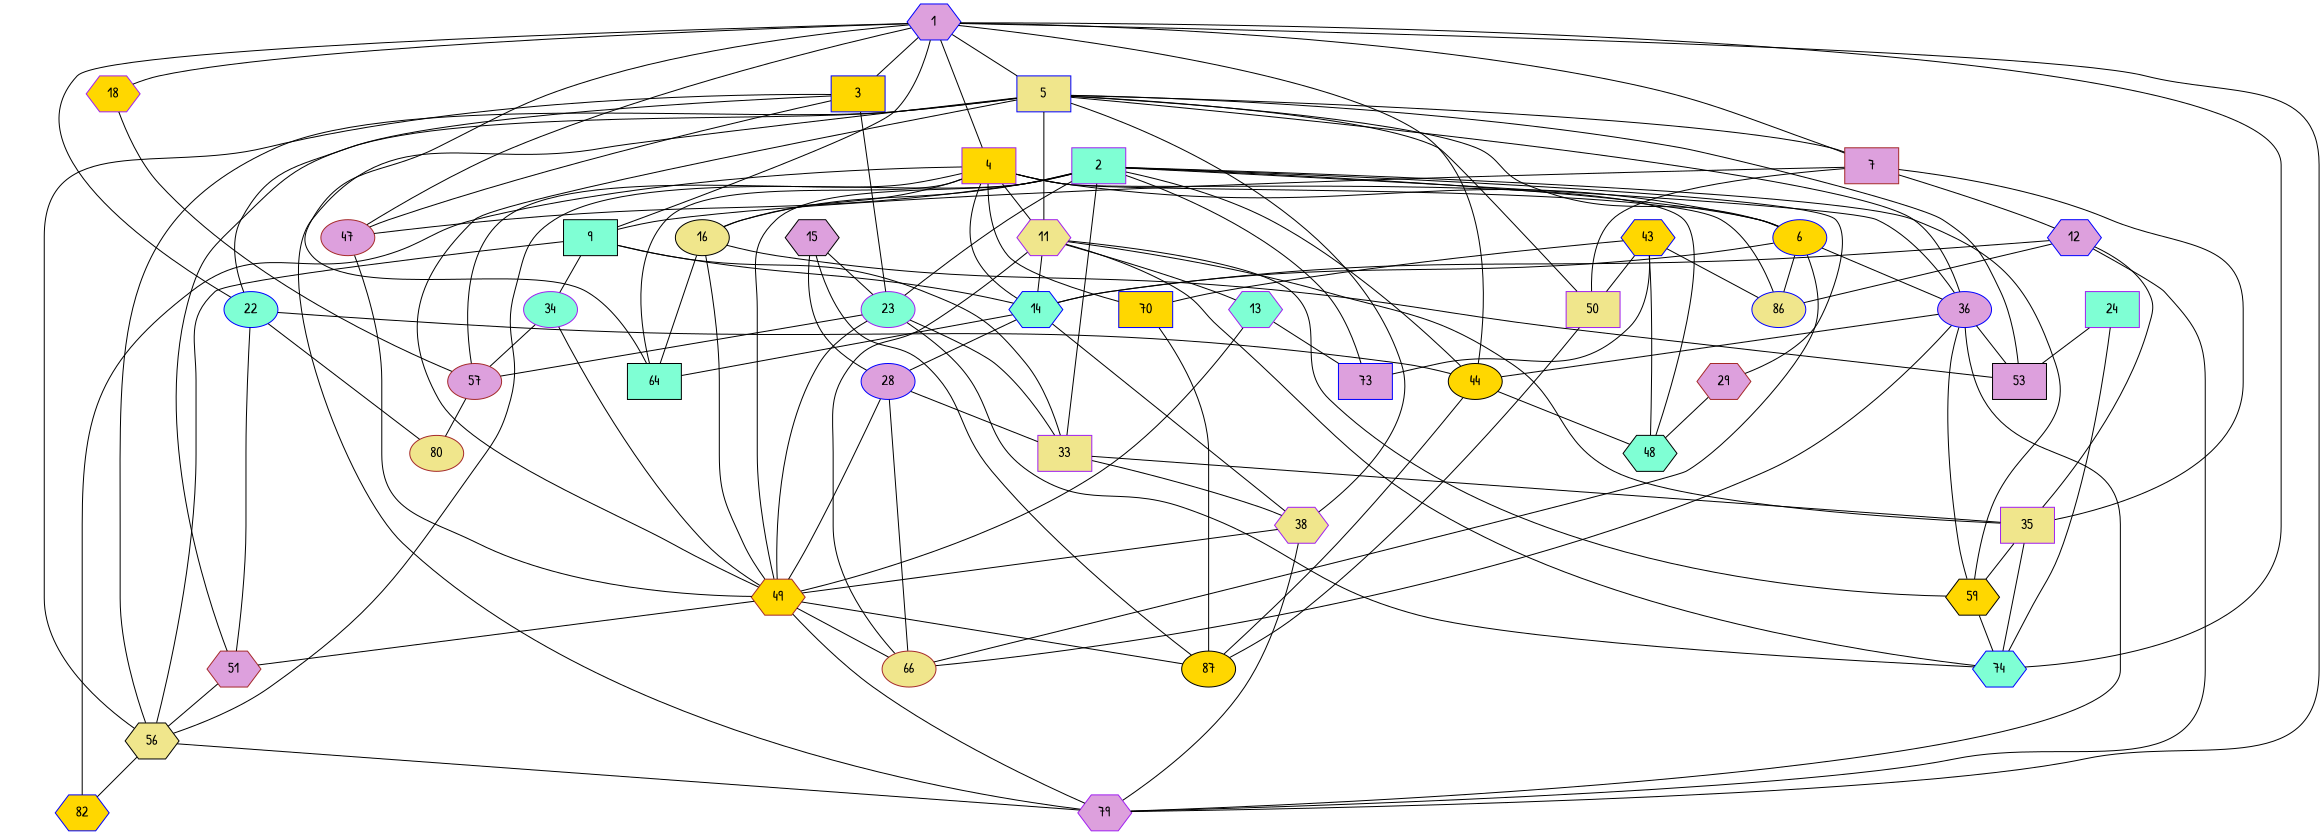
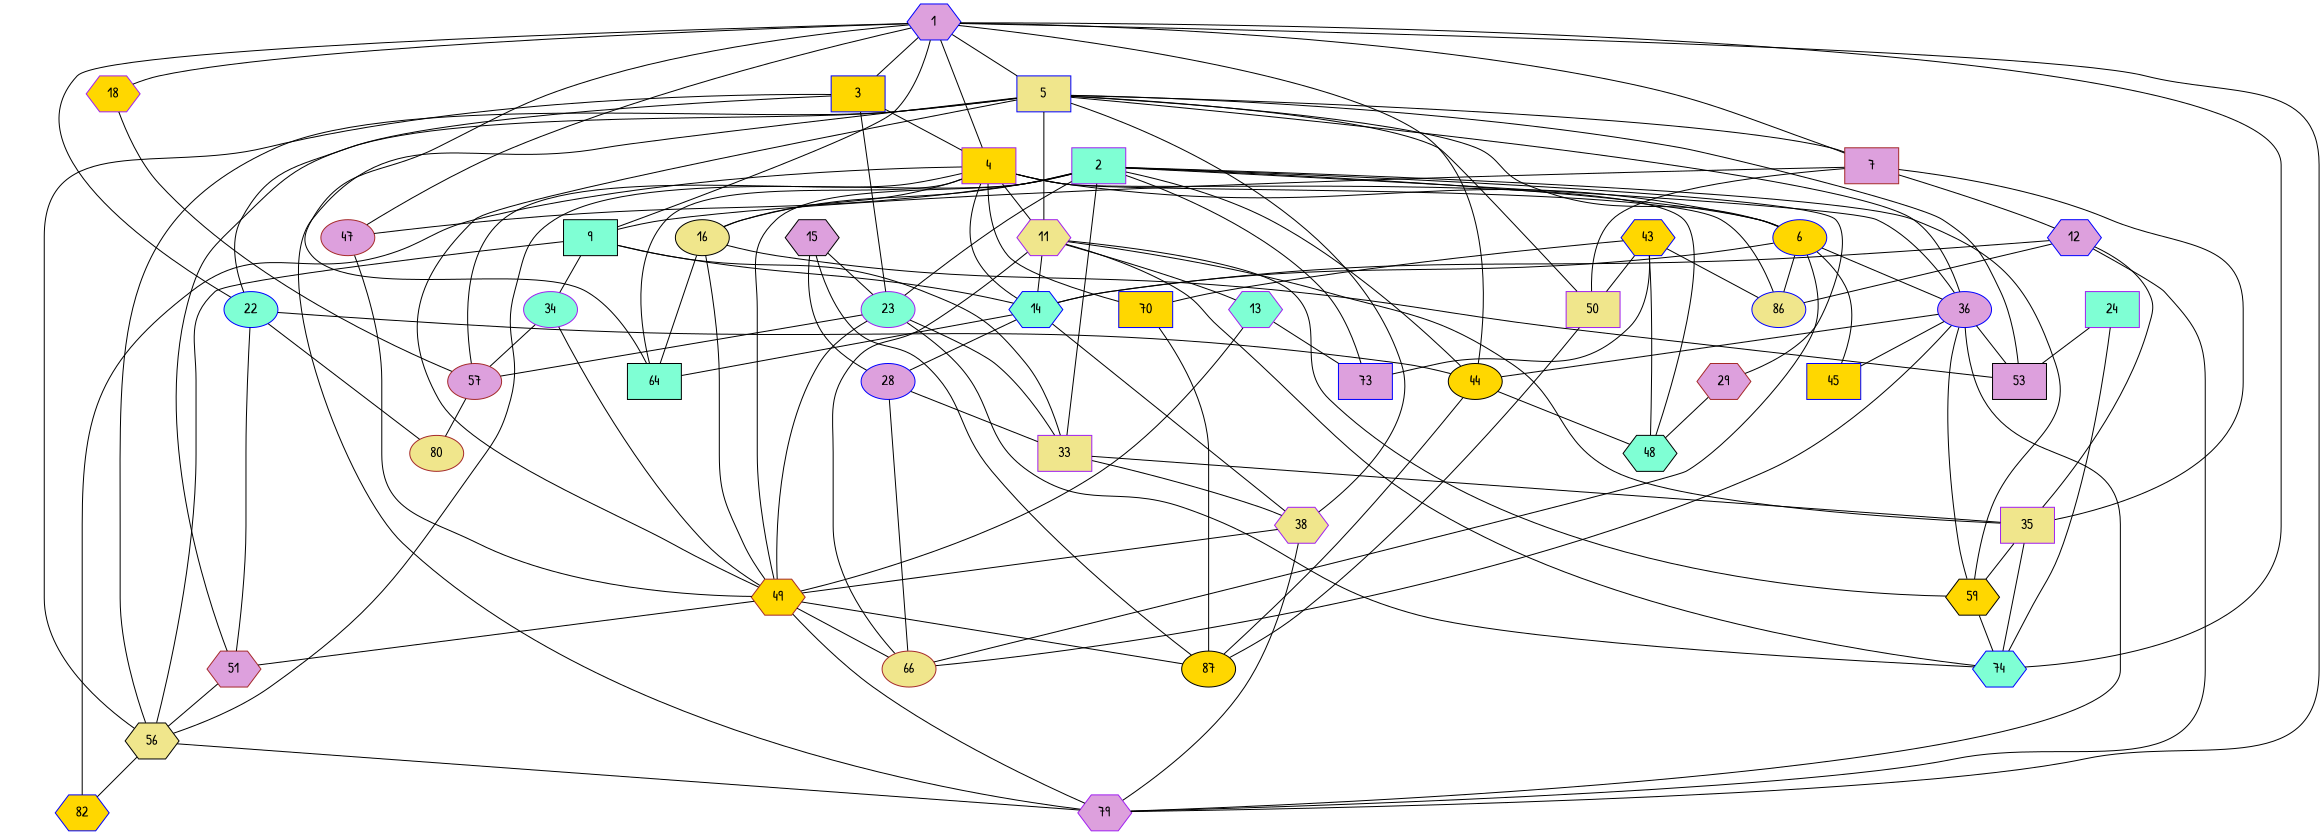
  graph {
    fontname="Patrick Hand"
    node [color=blue fillcolor=plum fontname="Patrick Hand" shape=hexagon style=filled]
    edge [fontname="Patrick Hand"]
    1 [super="+40+42"]
    3 [fillcolor=gold shape=box super="+31"]
    4 [color=purple fillcolor=gold shape=box super="+71+32+10"]
    5 [fillcolor=khaki shape=box super="+75+21"]
    7 [color=brown shape=box super="+58"]
    9 [color=black fillcolor=aquamarine shape=box super="+89+41"]
    18 [color=purple fillcolor=gold]
    22 [fillcolor=aquamarine shape=ellipse]
    47 [color=brown shape=ellipse]
    64 [color=black fillcolor=aquamarine shape=box]
    74 [fillcolor=aquamarine super="+81"]
    79 [color=purple super="+85"]
    44 [color=black fillcolor=gold shape=ellipse super="+72"]
    23 [color=purple fillcolor=aquamarine shape=ellipse super="+76+69"]
    56 [color=black fillcolor=khaki super="+90"]
    6 [fillcolor=gold shape=ellipse super="+27+77+19"]
    16 [color=black fillcolor=khaki shape=ellipse super="+30"]
    11 [color=purple fillcolor=khaki super="+60+55"]
    14 [fillcolor=aquamarine super="+17"]
    48 [color=black fillcolor=aquamarine]
    57 [color=brown shape=ellipse]
    70 [fillcolor=gold shape=box]
    82 [fillcolor=gold]
    86 [fillcolor=khaki shape=ellipse]
    36 [shape=ellipse super="+94+52"]
    49 [color=brown fillcolor=gold super="+95+62+54"]
    38 [color=purple fillcolor=khaki]
    50 [color=purple fillcolor=khaki shape=box]
    51 [color=brown]
    53 [color=black shape=box]
    12 [super="+61"]
    35 [color=purple fillcolor=khaki shape=box super="+67"]
    33 [color=purple fillcolor=khaki shape=box super="+68"]
    34 [color=purple fillcolor=aquamarine shape=ellipse]
    80 [color=brown fillcolor=khaki shape=ellipse super="+88"]
    59 [color=black fillcolor=gold]
    2 [color=purple fillcolor=aquamarine shape=box super="+25+8"]
    29 [color=brown]
    73 [shape=box]
+   45 [fillcolor=gold shape=box]
    66 [color=brown fillcolor=khaki shape=ellipse]
    87 [color=black fillcolor=gold shape=ellipse super="+96"]
    13 [color=purple fillcolor=aquamarine]
    28 [shape=ellipse]
    15 [color=black super="+93"]
    24 [color=purple fillcolor=aquamarine shape=box]
    43 [fillcolor=gold super="+63"]
    1 -- 3 [weight=2]
    1 -- 4
    1 -- 5
    1 -- 7
    1 -- 9
    1 -- 18
    1 -- 22
    1 -- 47
    1 -- 64
    1 -- 74
    1 -- 79
    1 -- 44
-   3 -- 47
+   3 -- 4
    3 -- 22
    3 -- 23 [weight=2]
    3 -- 56
    4 -- 64
    4 -- 6 [weight=2]
    4 -- 16 [weight=2]
    4 -- 11
    4 -- 14
    4 -- 48
    4 -- 57
    4 -- 70
    4 -- 82 [weight=2]
    4 -- 86
    5 -- 7
    5 -- 79
    5 -- 56 [weight=2]
    5 -- 6
    5 -- 11
    5 -- 36
    5 -- 49
    5 -- 38
    5 -- 50
    5 -- 51
    5 -- 53
    7 -- 9 [weight=2]
    7 -- 50
    7 -- 12
    7 -- 35
    9 -- 56
    9 -- 14
    9 -- 33
    9 -- 34
    18 -- 57
    22 -- 44
    22 -- 51
    22 -- 80
    47 -- 49
    44 -- 48
    44 -- 87
    23 -- 74
    23 -- 57
    23 -- 49
    23 -- 33
    56 -- 79
    56 -- 82
    6 -- 14
    6 -- 86
    6 -- 36
+   6 -- 45
    6 -- 66
    16 -- 64
    16 -- 49
    16 -- 53
    11 -- 74
    11 -- 14
    11 -- 35
    11 -- 59
    11 -- 66
    11 -- 13
    14 -- 64
    14 -- 38
    14 -- 28 [weight=2]
    57 -- 80
    70 -- 87
    36 -- 79
    36 -- 44
    36 -- 53
    36 -- 59
+   36 -- 45
    36 -- 66
    49 -- 79 [weight=2]
    49 -- 51
    49 -- 66
    49 -- 87
    38 -- 79
    38 -- 49
    50 -- 87
    51 -- 56
    12 -- 79
    12 -- 14
    12 -- 86
    12 -- 35
    35 -- 74
    35 -- 59
    33 -- 38
    33 -- 35
    34 -- 57
    34 -- 49
    59 -- 74
    2 -- 47
    2 -- 44
    2 -- 23
    2 -- 56
    2 -- 6
    2 -- 16
    2 -- 36
    2 -- 49 [weight=2]
    2 -- 33
    2 -- 59
    2 -- 29
    2 -- 73
    29 -- 48
    13 -- 49
    13 -- 73
-   28 -- 49
    28 -- 33
    28 -- 66
    15 -- 23 [weight=3]
    15 -- 87
    15 -- 28
    24 -- 74
    24 -- 53
    43 -- 48
    43 -- 70
    43 -- 86
    43 -- 50
    43 -- 73
  }
